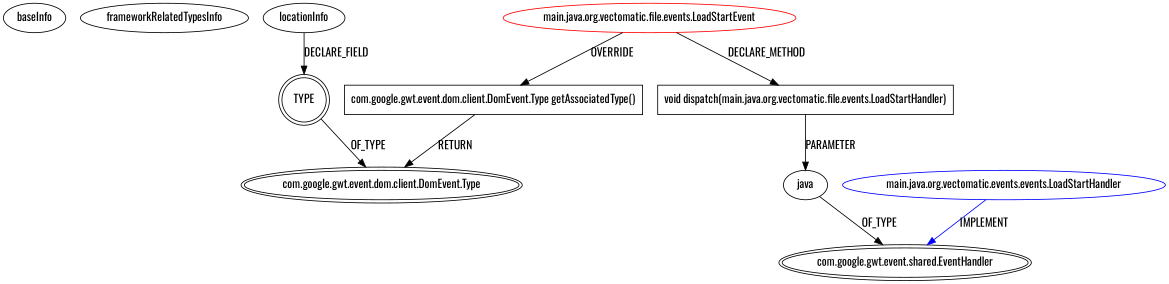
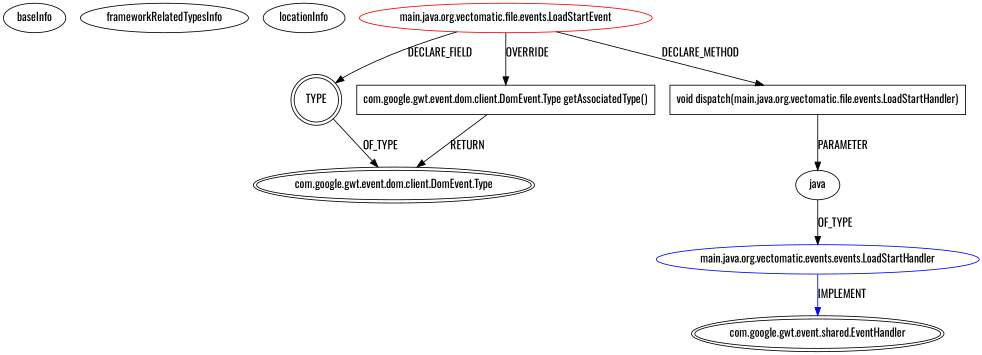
  digraph {
    fontname=Oswald
    node [fontname=Oswald isFrameworkType=false]
    edge [fontname=Oswald]
    baseInfo [category=extension_graph graphId=3471 isAnonymous=false possibleRelation=true isFrameworkType=""]
    frameworkRelatedTypesInfo [0="com.google.gwt.event.dom.client.DomEvent" isFrameworkType=""]
    locationInfo [contextSignature=LoadStartEvent filePath="/laaglu-lib-gwt-file/lib-gwt-file-master/src/main/java/org/vectomatic/file/events/LoadStartEvent.java" graphId=3471 projectName="laaglu-lib-gwt-file" isFrameworkType=""]
    n4 [color=red label="main.java.org.vectomatic.file.events.LoadStartEvent" vertexType=ROOT_CLIENT_CLASS_DECLARATION]
    n5 [isFrameworkType=true label=TYPE peripheries=2 shape=circle vertexType=FIELD_DECLARATION]
    n6 [label="com.google.gwt.event.dom.client.DomEvent.Type getAssociatedType()" shape=box vertexType=OVERRIDING_METHOD_DECLARATION]
    n7 [label="void dispatch(main.java.org.vectomatic.file.events.LoadStartHandler)" shape=box vertexType=CLIENT_METHOD_DECLARATION]
    n8 [isFrameworkType=true label="com.google.gwt.event.dom.client.DomEvent.Type" peripheries=2 vertexType=FRAMEWORK_CLASS_TYPE]
    n9 [label=java vertexType=PARAMETER_DECLARATION]
    n10 [color=blue label="main.java.org.vectomatic.events.events.LoadStartHandler" vertexType=REFERENCE_CLIENT_CLASS_DECLARATION]
    n11 [isFrameworkType=true label="com.google.gwt.event.shared.EventHandler" peripheries=2 vertexType=FRAMEWORK_INTERFACE_TYPE]
-   locationInfo -> n5 [label=DECLARE_FIELD]
+   n4 -> n5 [label=DECLARE_FIELD]
    n4 -> n6 [label=OVERRIDE]
    n4 -> n7 [label=DECLARE_METHOD]
    n5 -> n8 [label=OF_TYPE]
    n6 -> n8 [label=RETURN]
    n7 -> n9 [label=PARAMETER]
-   n9 -> n11 [label=OF_TYPE]
+   n9 -> n10 [label=OF_TYPE]
    n10 -> n11 [color=blue label=IMPLEMENT]
  }
